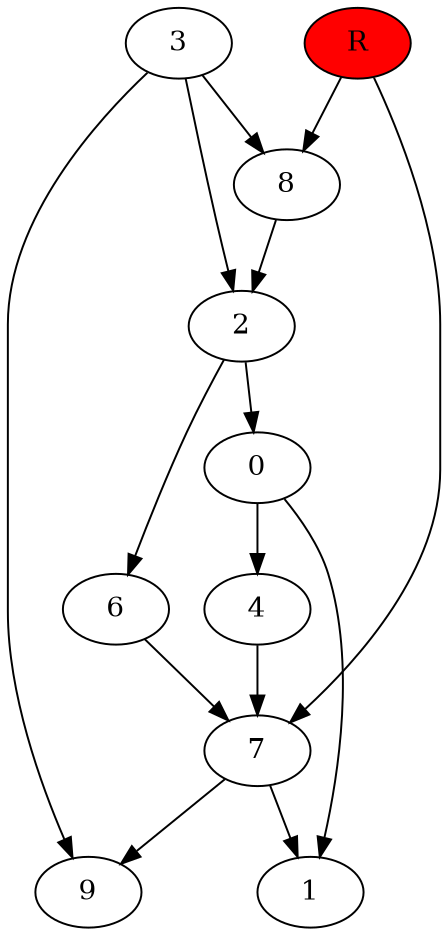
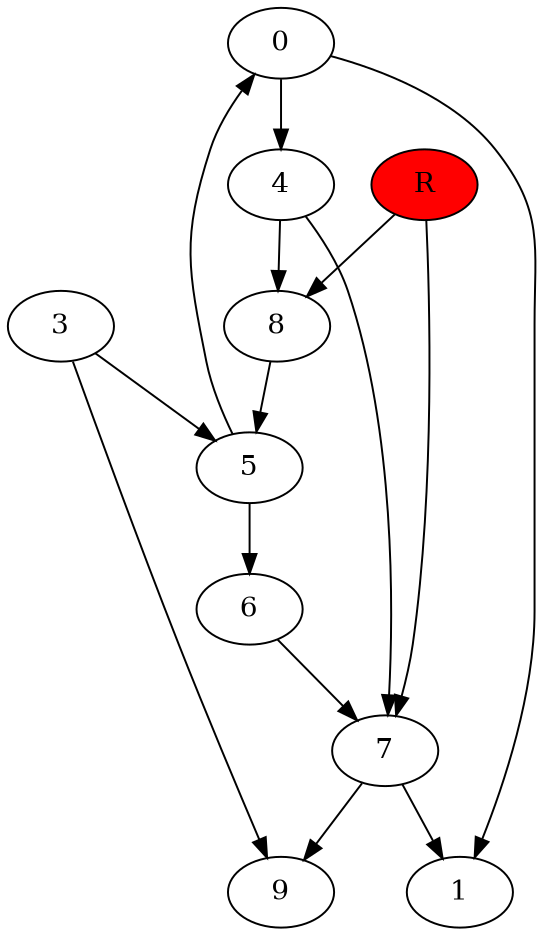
  digraph {
    n1 [label=0]
    1
    4
    7
    8
    3
    9
-   5 [label=2]
+   5
    6
    R [fillcolor="#ff0000" style=filled]
    n1 -> 1
    n1 -> 4
    4 -> 7
-   3 -> 8
+   4 -> 8
    7 -> 1
    7 -> 9
    8 -> 5
    3 -> 9
    3 -> 5
    5 -> n1
    5 -> 6
    6 -> 7
    R -> 7
    R -> 8
  }
